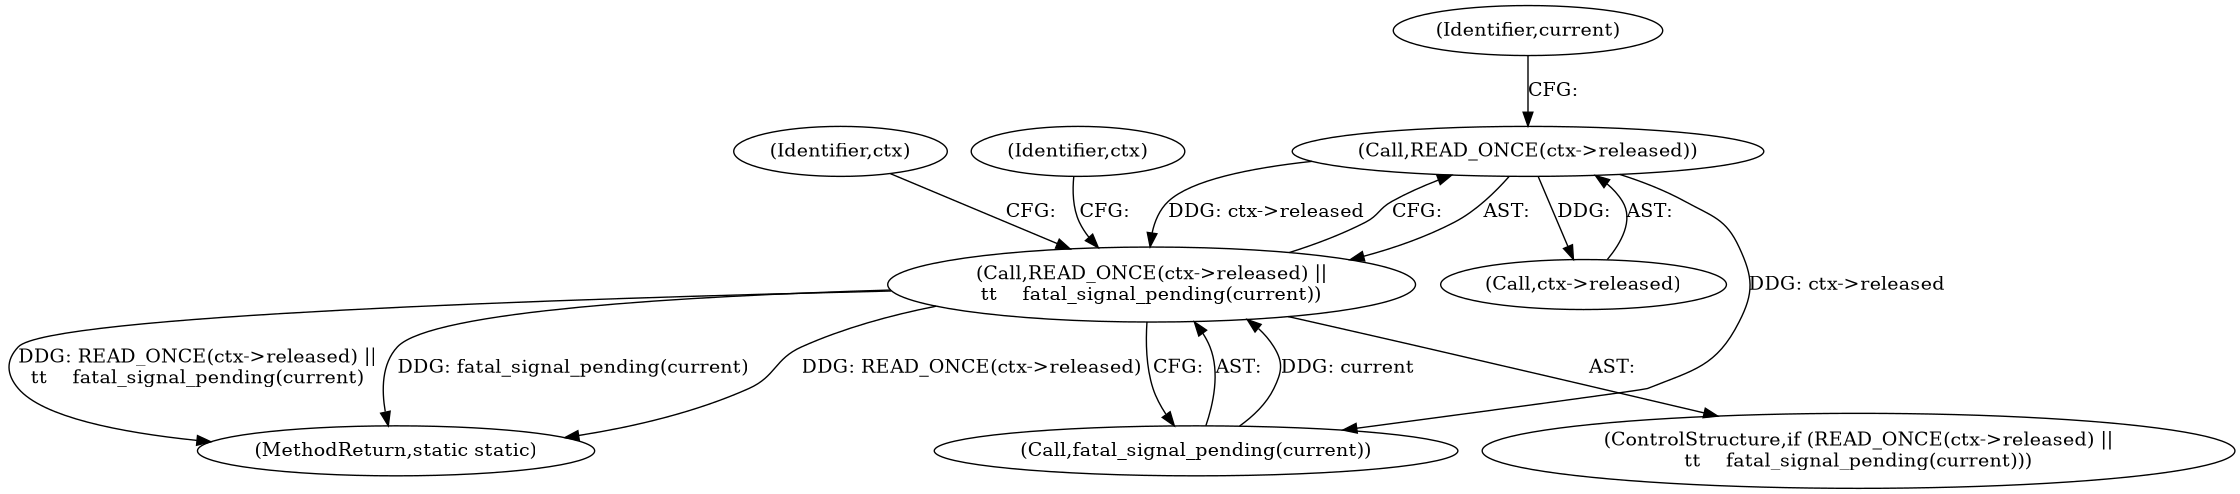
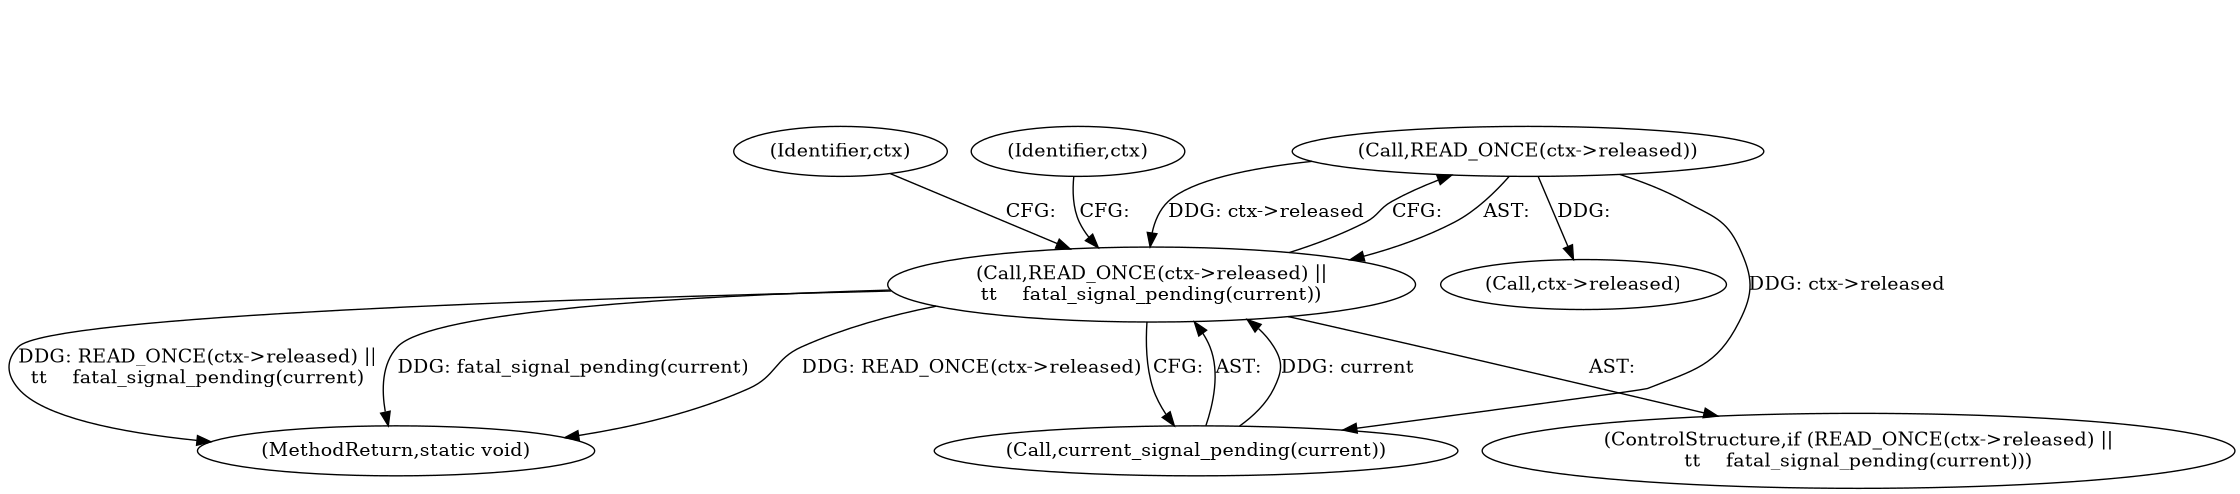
  digraph {
    n1 [label="(Call,READ_ONCE(ctx->released))"]
    n2 [label="(Call,READ_ONCE(ctx->released) ||\n\t\t    fatal_signal_pending(current))"]
    n3 [label="(Call,ctx->released)"]
-   n4 [label="(Call,fatal_signal_pending(current))"]
-   n5 [label="(MethodReturn,static static)"]
+   n4 [label="(Call,current_signal_pending(current))"]
+   n5 [label="(MethodReturn,static void)"]
    n6 [label="(ControlStructure,if (READ_ONCE(ctx->released) ||\n\t\t    fatal_signal_pending(current)))"]
    n7 [label="(Identifier,ctx)"]
-   n8 [label="(Identifier,current)"]
    n9 [label="(Identifier,ctx)"]
    n1 -> n2 [label="AST: "]
    n1 -> n2 [label="DDG: ctx->released"]
    n1 -> n3 [label="DDG: "]
    n1 -> n4 [label="DDG: ctx->released"]
    n2 -> n1 [label="CFG: "]
    n2 -> n4 [label="CFG: "]
    n2 -> n5 [label="DDG: fatal_signal_pending(current)"]
    n2 -> n5 [label="DDG: READ_ONCE(ctx->released)"]
    n2 -> n5 [label="DDG: READ_ONCE(ctx->released) ||\n\t\t    fatal_signal_pending(current)"]
    n2 -> n6 [label="AST: "]
-   n3 -> n1 [label="AST: "]
    n4 -> n2 [label="AST: "]
    n4 -> n2 [label="DDG: current"]
    n7 -> n2 [label="CFG: "]
-   n8 -> n1 [label="CFG: "]
    n9 -> n2 [label="CFG: "]
  }
